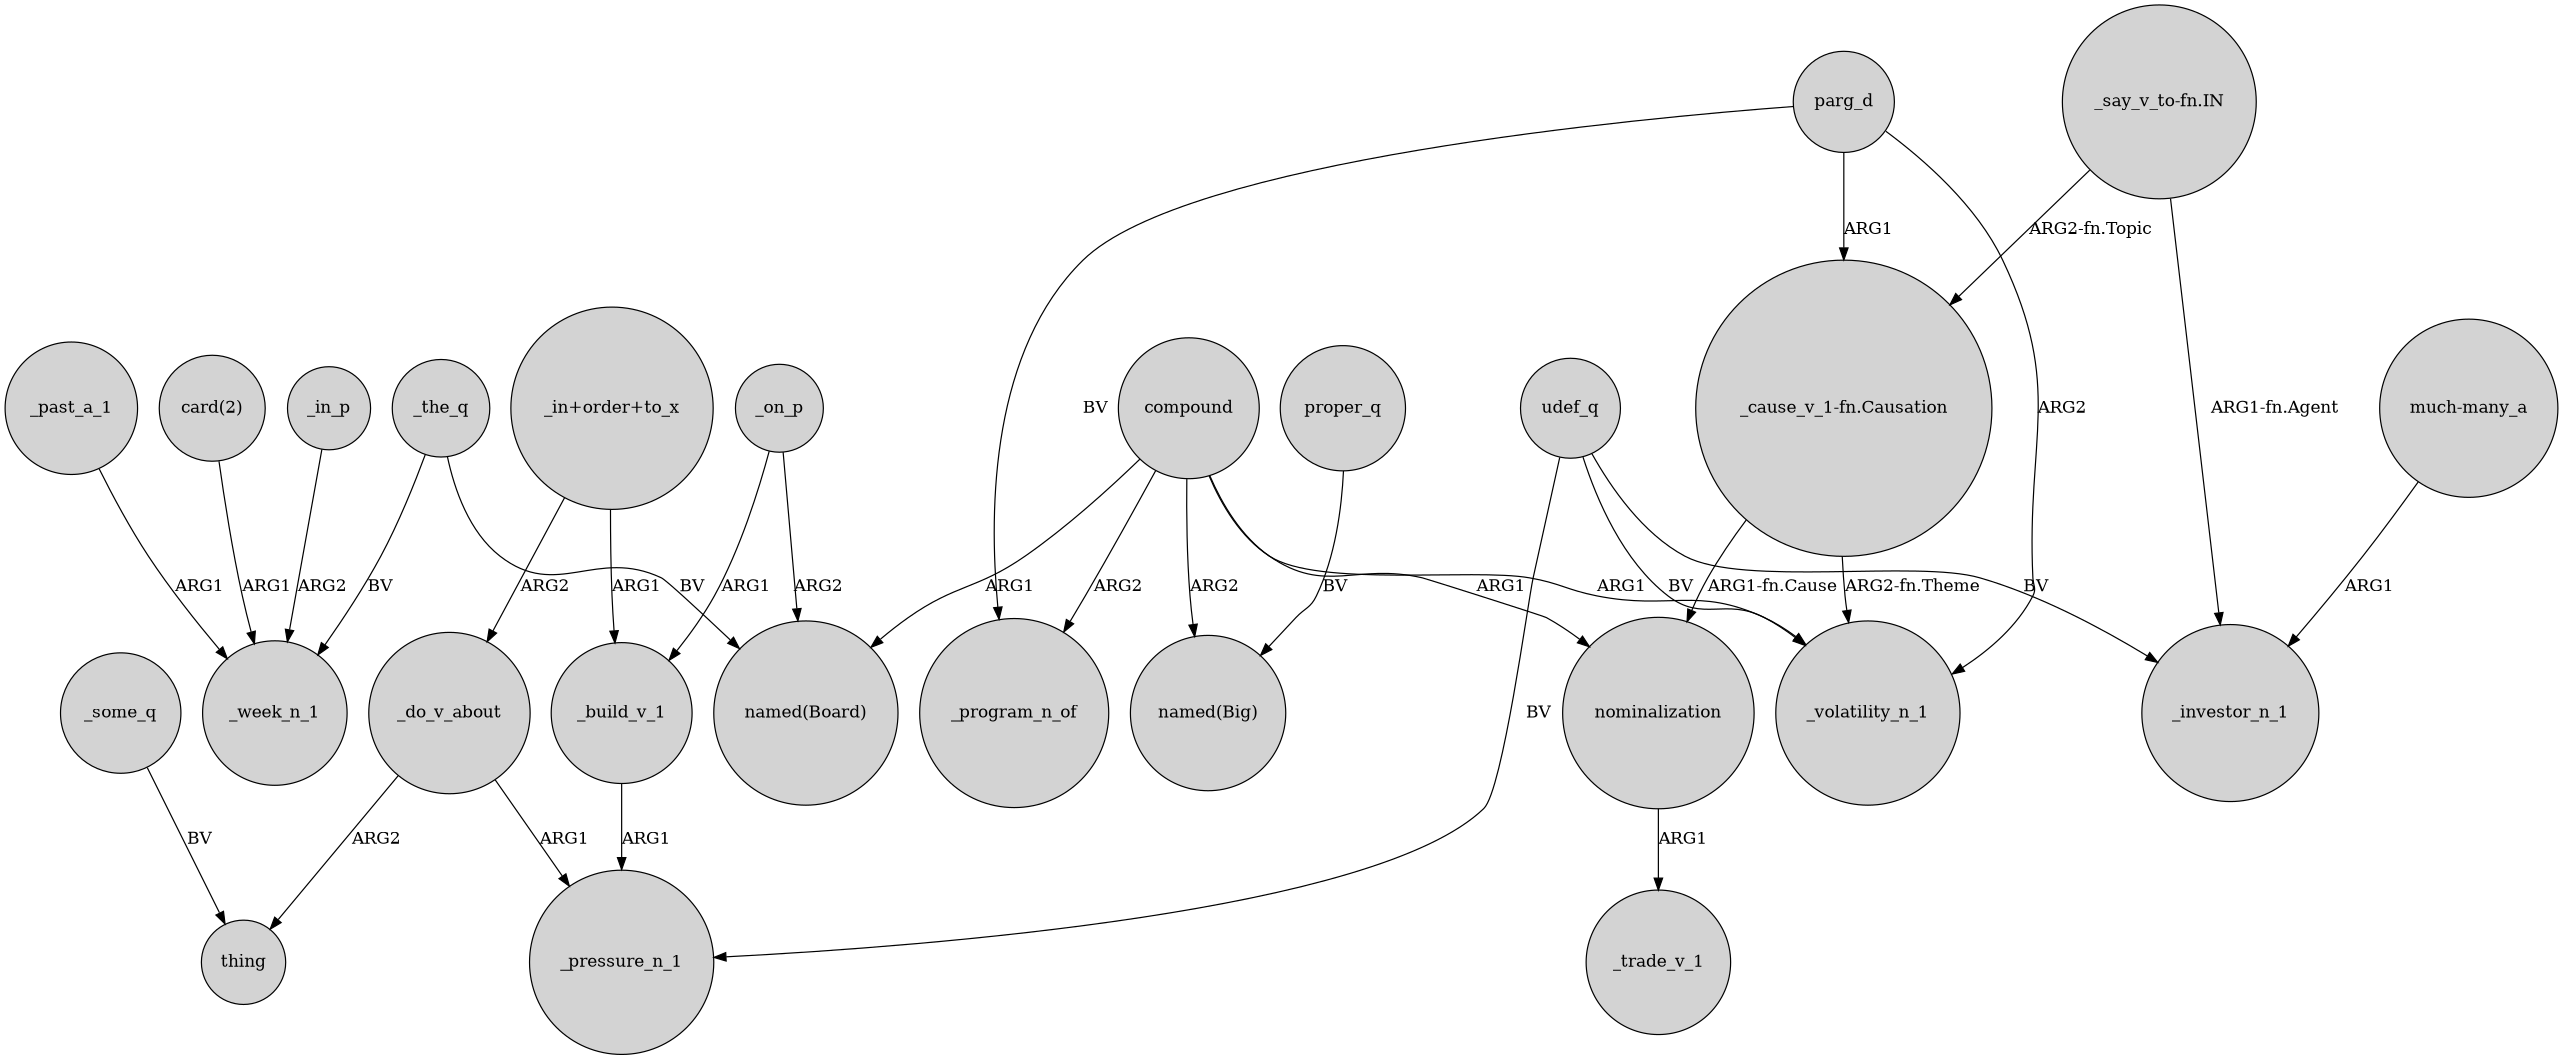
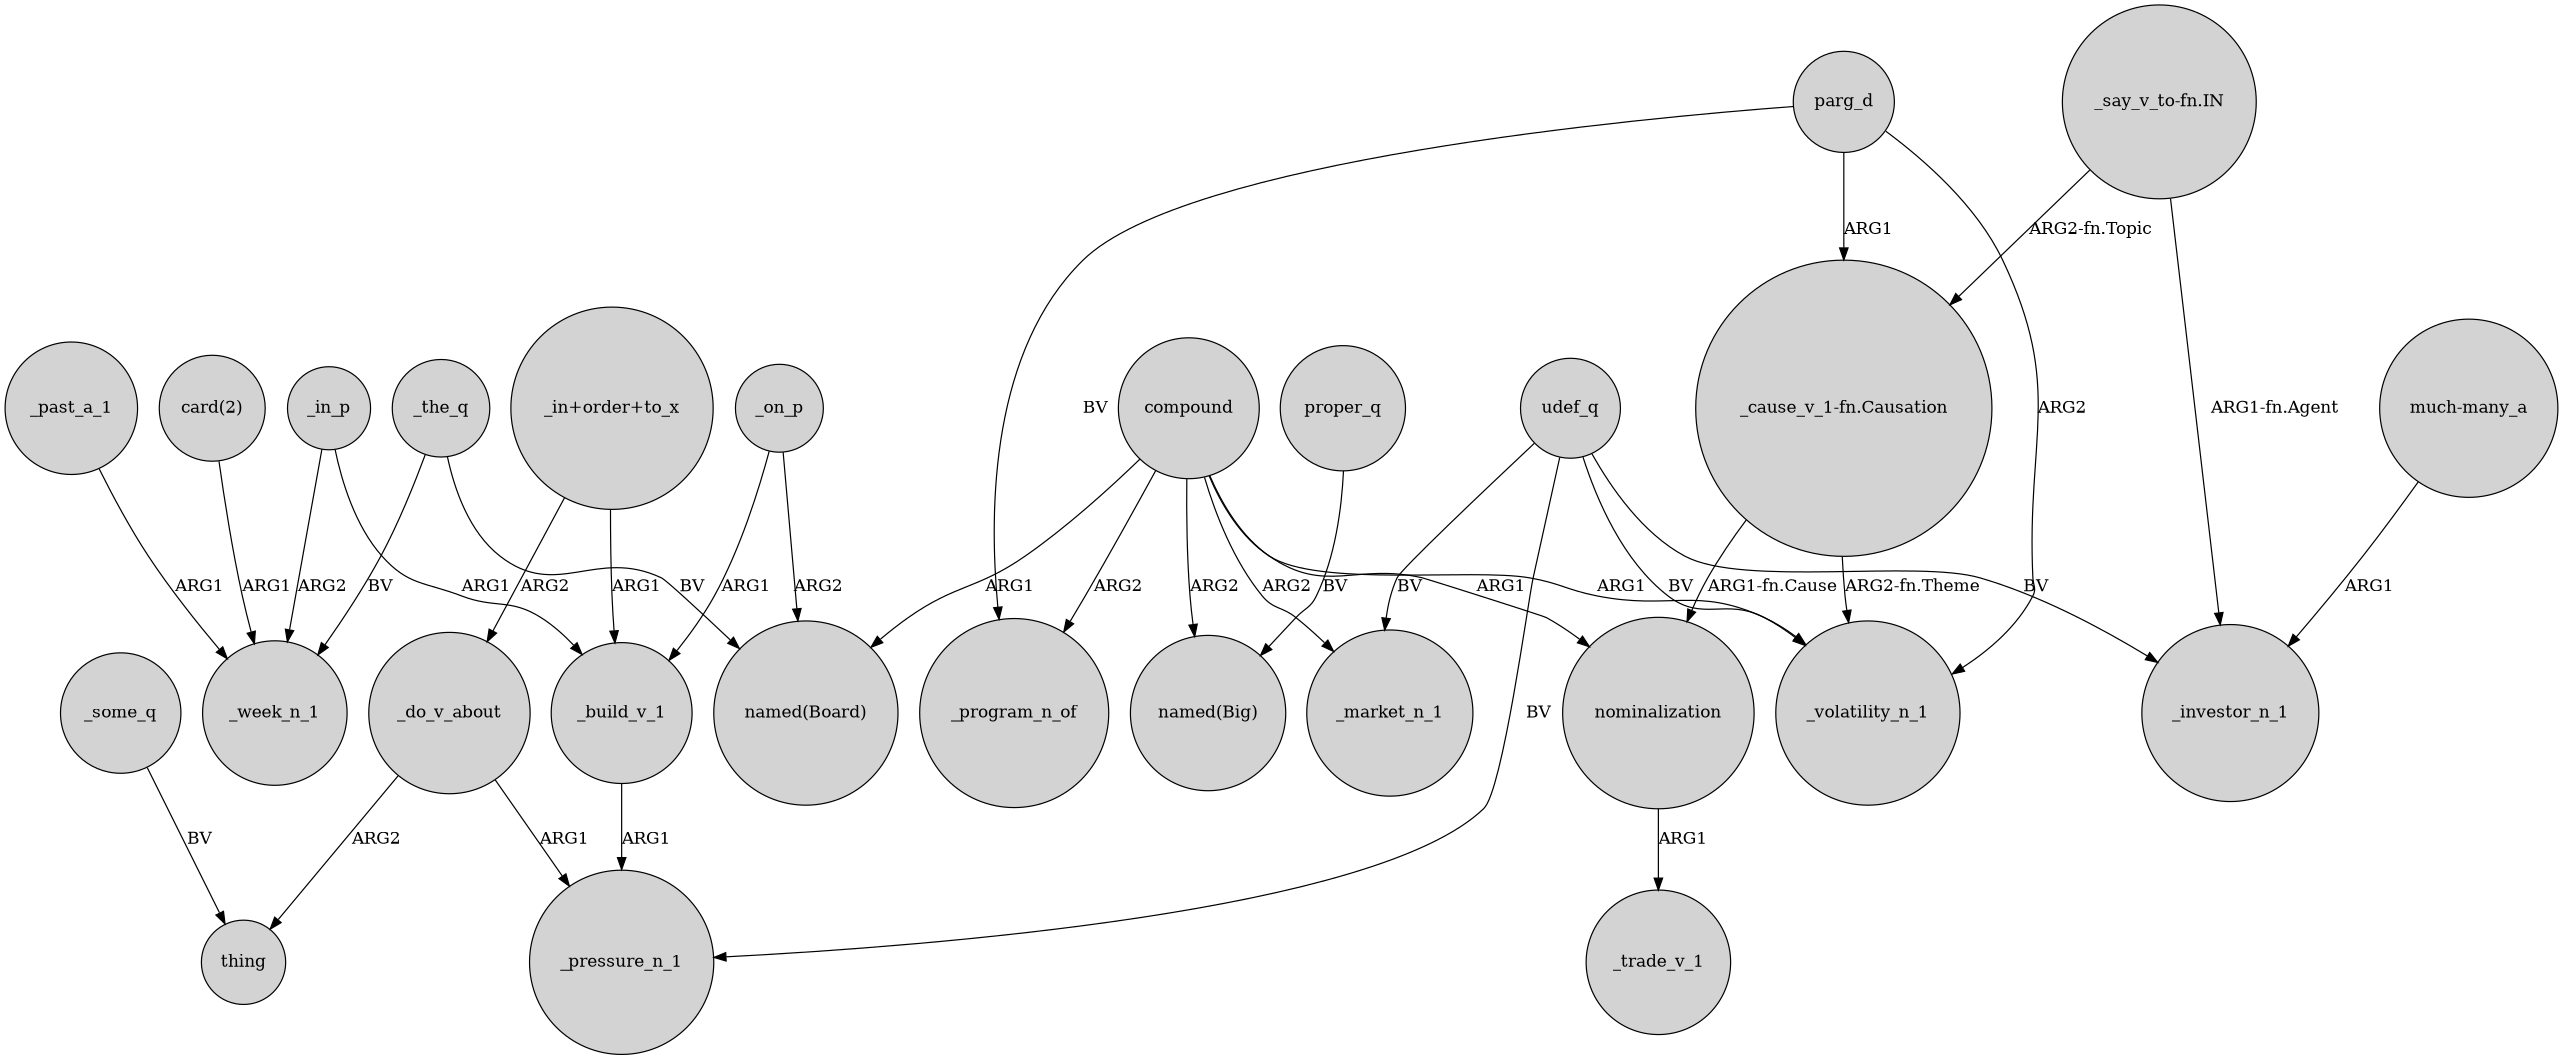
  digraph {
    node [shape=circle style=filled]
    udef_q
    _pressure_n_1
+   _market_n_1
    _volatility_n_1
    _investor_n_1
    nominalization
    _trade_v_1
    compound
    _program_n_of
    "named(Board)"
    "named(Big)"
    "_in+order+to_x"
    _build_v_1
    _do_v_about
    thing
    _the_q
    _week_n_1
    _past_a_1
    _some_q
    "much-many_a"
    parg_d
    "_cause_v_1-fn.Causation"
    "card(2)"
    _in_p
    "_say_v_to-fn.IN"
    _on_p
    proper_q
    udef_q -> _pressure_n_1 [label=BV]
+   udef_q -> _market_n_1 [label=BV]
    udef_q -> _volatility_n_1 [label=BV]
    udef_q -> _investor_n_1 [label=BV]
    nominalization -> _trade_v_1 [label=ARG1]
+   compound -> _market_n_1 [label=ARG2]
    compound -> _volatility_n_1 [label=ARG1]
    compound -> nominalization [label=ARG1]
    compound -> _program_n_of [label=ARG2]
    compound -> "named(Board)" [label=ARG1]
    compound -> "named(Big)" [label=ARG2]
    "_in+order+to_x" -> _build_v_1 [label=ARG1]
    "_in+order+to_x" -> _do_v_about [label=ARG2]
    _build_v_1 -> _pressure_n_1 [label=ARG1]
    _do_v_about -> _pressure_n_1 [label=ARG1]
    _do_v_about -> thing [label=ARG2]
    _the_q -> "named(Board)" [label=BV]
    _the_q -> _week_n_1 [label=BV]
    _past_a_1 -> _week_n_1 [label=ARG1]
    _some_q -> thing [label=BV]
    "much-many_a" -> _investor_n_1 [label=ARG1]
    parg_d -> _volatility_n_1 [label=ARG2]
    parg_d -> _program_n_of [label=BV]
    parg_d -> "_cause_v_1-fn.Causation" [label=ARG1]
    "_cause_v_1-fn.Causation" -> _volatility_n_1 [label="ARG2-fn.Theme"]
    "_cause_v_1-fn.Causation" -> nominalization [label="ARG1-fn.Cause"]
    "card(2)" -> _week_n_1 [label=ARG1]
+   _in_p -> _build_v_1 [label=ARG1]
    _in_p -> _week_n_1 [label=ARG2]
    "_say_v_to-fn.IN" -> _investor_n_1 [label="ARG1-fn.Agent"]
    "_say_v_to-fn.IN" -> "_cause_v_1-fn.Causation" [label="ARG2-fn.Topic"]
    _on_p -> "named(Board)" [label=ARG2]
    _on_p -> _build_v_1 [label=ARG1]
    proper_q -> "named(Big)" [label=BV]
  }
